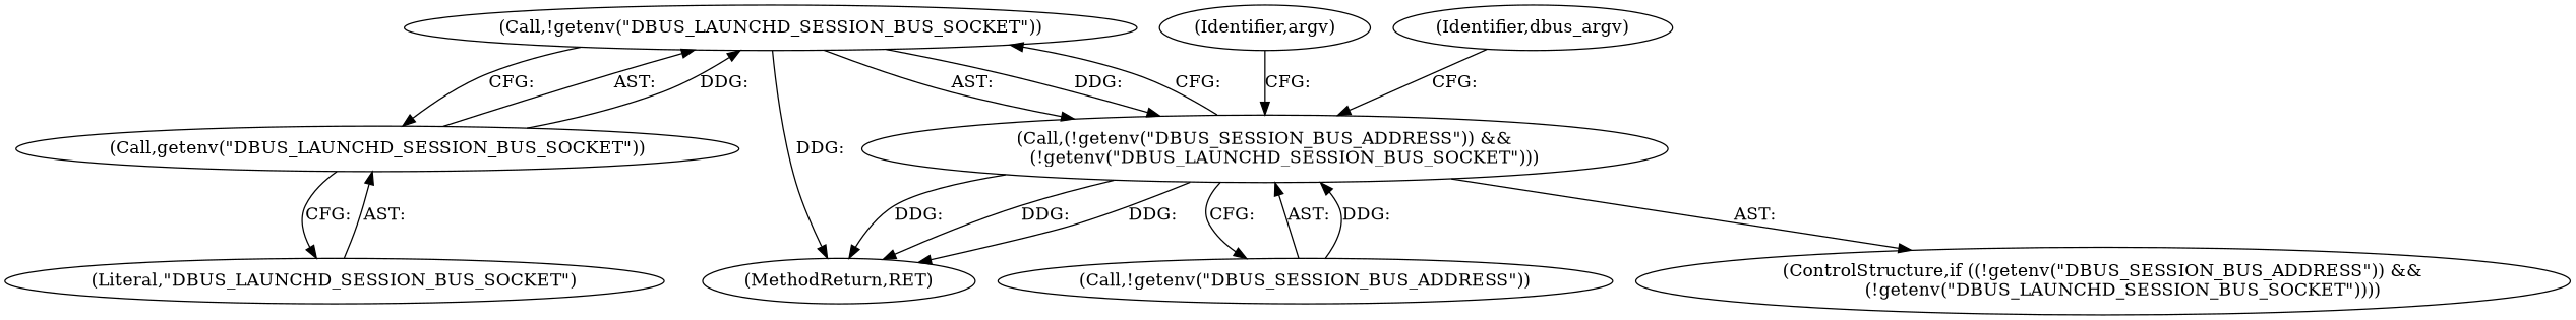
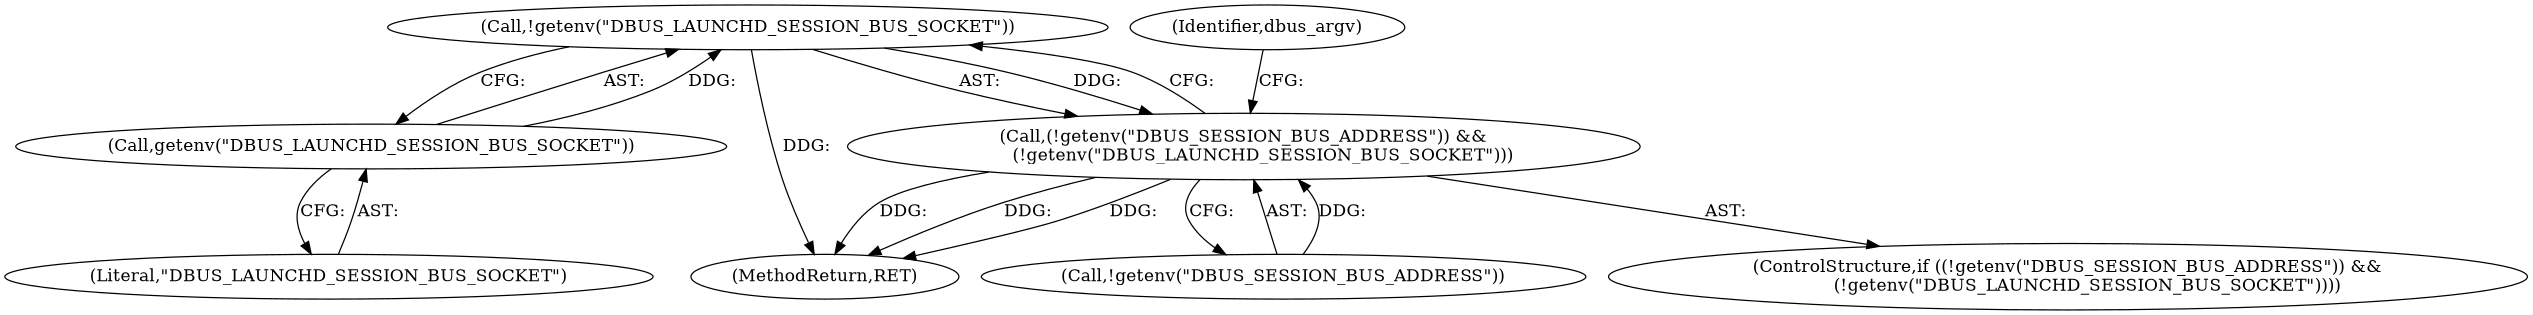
  digraph {
    n1 [label="(Call,!getenv(\"DBUS_LAUNCHD_SESSION_BUS_SOCKET\"))"]
    n2 [label="(Call,getenv(\"DBUS_LAUNCHD_SESSION_BUS_SOCKET\"))"]
    n3 [label="(Call,(!getenv(\"DBUS_SESSION_BUS_ADDRESS\")) &&\n       (!getenv(\"DBUS_LAUNCHD_SESSION_BUS_SOCKET\")))"]
    n4 [label="(MethodReturn,RET)"]
    n5 [label="(Literal,\"DBUS_LAUNCHD_SESSION_BUS_SOCKET\")"]
    n6 [label="(Call,!getenv(\"DBUS_SESSION_BUS_ADDRESS\"))"]
    n7 [label="(ControlStructure,if ((!getenv(\"DBUS_SESSION_BUS_ADDRESS\")) &&\n       (!getenv(\"DBUS_LAUNCHD_SESSION_BUS_SOCKET\"))))"]
-   n8 [label="(Identifier,argv)"]
    n9 [label="(Identifier,dbus_argv)"]
    n1 -> n2 [label="CFG: "]
    n1 -> n3 [label="AST: "]
    n1 -> n3 [label="DDG: "]
    n1 -> n4 [label="DDG: "]
    n2 -> n1 [label="AST: "]
    n2 -> n1 [label="DDG: "]
    n2 -> n5 [label="CFG: "]
    n3 -> n1 [label="CFG: "]
    n3 -> n4 [label="DDG: "]
    n3 -> n4 [label="DDG: "]
    n3 -> n4 [label="DDG: "]
    n3 -> n6 [label="CFG: "]
    n3 -> n7 [label="AST: "]
    n5 -> n2 [label="AST: "]
    n6 -> n3 [label="AST: "]
    n6 -> n3 [label="DDG: "]
-   n8 -> n3 [label="CFG: "]
    n9 -> n3 [label="CFG: "]
  }
